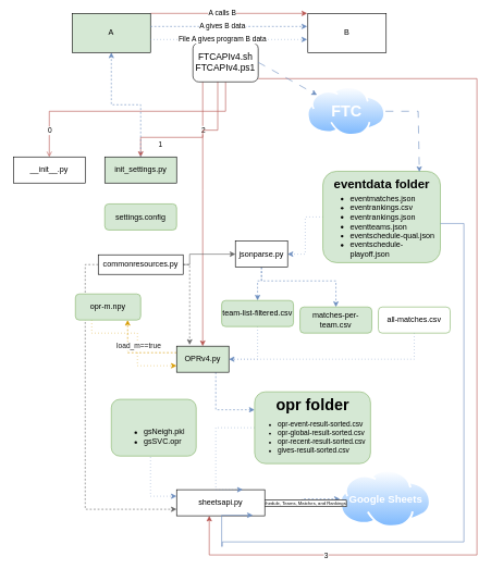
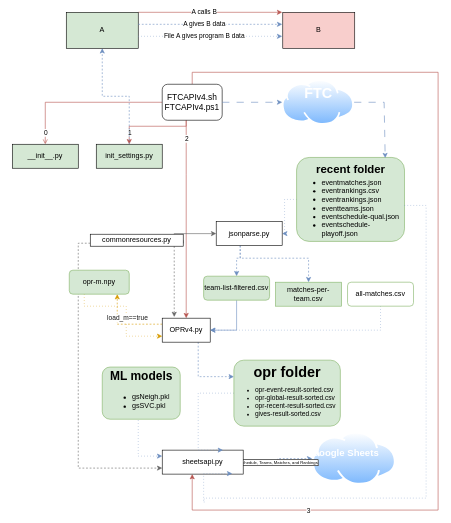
  <mxCell id="0" />
  <mxCell id="1" parent="0" />
  <mxCell id="2" value="" style="image;aspect=fixed;perimeter=ellipsePerimeter;html=1;align=center;shadow=0;dashed=0;spacingTop=3;image=img/lib/active_directory/internet_cloud.svg;" parent="1" vertex="1"><mxGeometry x="470" y="132.2" width="120" height="75.6" as="geometry" /></mxCell>
- <mxCell id="3" value="FTC" style="text;html=1;fontSize=24;fontStyle=1;verticalAlign=middle;align=center;fillColor=none;fontColor=#FFFFFF;" parent="1" vertex="1"><mxGeometry x="480" y="150" width="100" height="40" as="geometry" /></mxCell>
+ <mxCell id="3" value="FTC" style="text;html=1;fontSize=24;fontStyle=1;verticalAlign=middle;align=center;fillColor=none;fontColor=#FFFFFF;" parent="1" vertex="1"><mxGeometry x="480" y="135" width="100" height="40" as="geometry" /></mxCell>
  <mxCell id="4" style="edgeStyle=orthogonalEdgeStyle;rounded=0;orthogonalLoop=1;jettySize=auto;html=1;entryX=0.5;entryY=0;entryDx=0;entryDy=0;fillColor=#f8cecc;strokeColor=#b85450;" parent="1" source="12" target="15" edge="1"><mxGeometry relative="1" as="geometry"><Array as="points"><mxPoint x="310" y="290" /><mxPoint x="310" y="290" /></Array></mxGeometry></mxCell>
  <mxCell id="5" value="2" style="edgeLabel;html=1;align=center;verticalAlign=middle;resizable=0;points=[];" parent="4" vertex="1" connectable="0"><mxGeometry x="0.136" y="-3" relative="1" as="geometry"><mxPoint x="3" y="-157" as="offset" /></mxGeometry></mxCell>
  <mxCell id="6" style="edgeStyle=orthogonalEdgeStyle;rounded=0;orthogonalLoop=1;jettySize=auto;html=1;fillColor=#f8cecc;strokeColor=#b85450;" parent="1" source="12" target="24" edge="1"><mxGeometry relative="1" as="geometry"><Array as="points"><mxPoint x="320" y="120" /><mxPoint x="730" y="120" /><mxPoint x="730" y="850" /><mxPoint x="320" y="850" /></Array></mxGeometry></mxCell>
  <mxCell id="7" value="3" style="edgeLabel;html=1;align=center;verticalAlign=middle;resizable=0;points=[];" parent="6" vertex="1" connectable="0"><mxGeometry x="0.69" relative="1" as="geometry"><mxPoint as="offset" /></mxGeometry></mxCell>
  <mxCell id="8" style="edgeStyle=orthogonalEdgeStyle;rounded=0;orthogonalLoop=1;jettySize=auto;html=1;entryX=0.5;entryY=0;entryDx=0;entryDy=0;exitX=0.38;exitY=0.978;exitDx=0;exitDy=0;exitPerimeter=0;fillColor=#f8cecc;strokeColor=#b85450;" parent="1" source="12" target="40" edge="1"><mxGeometry relative="1" as="geometry"><Array as="points"><mxPoint x="310" y="199" /><mxPoint x="310" y="210" /><mxPoint x="215" y="210" /></Array></mxGeometry></mxCell>
  <mxCell id="9" value="1" style="edgeLabel;html=1;align=center;verticalAlign=middle;resizable=0;points=[];" parent="8" vertex="1" connectable="0"><mxGeometry x="0.404" y="3" relative="1" as="geometry"><mxPoint x="-11" y="7" as="offset" /></mxGeometry></mxCell>
  <mxCell id="10" style="edgeStyle=orthogonalEdgeStyle;rounded=0;orthogonalLoop=1;jettySize=auto;html=1;entryX=0.5;entryY=0;entryDx=0;entryDy=0;fillColor=#f8cecc;strokeColor=#b85450;endArrow=open;" edge="1" parent="1" source="12" target="62"><mxGeometry relative="1" as="geometry"><Array as="points"><mxPoint x="75" y="170" /></Array></mxGeometry></mxCell>
  <mxCell id="11" value="0" style="edgeLabel;html=1;align=center;verticalAlign=middle;resizable=0;points=[];" vertex="1" connectable="0" parent="10"><mxGeometry x="0.639" y="1" relative="1" as="geometry"><mxPoint x="-1" y="28" as="offset" /></mxGeometry></mxCell>
- <mxCell id="12" value="FTCAPIv4.sh&lt;div style=&quot;font-size: 14px;&quot;&gt;FTCAPIv4.ps1&lt;/div&gt;" style="rounded=1;whiteSpace=wrap;html=1;glass=0;shadow=0;fontSize=14;labelBorderColor=none;textShadow=0;" parent="1" vertex="1"><mxGeometry x="295" y="65" width="100" height="60" as="geometry" /></mxCell>
+ <mxCell id="12" value="FTCAPIv4.sh&lt;div style=&quot;font-size: 14px;&quot;&gt;FTCAPIv4.ps1&lt;/div&gt;" style="rounded=1;whiteSpace=wrap;html=1;glass=0;shadow=0;fontSize=14;labelBorderColor=none;textShadow=0;" parent="1" vertex="1"><mxGeometry x="270" y="140" width="100" height="60" as="geometry" /></mxCell>
  <mxCell id="13" style="edgeStyle=orthogonalEdgeStyle;rounded=0;orthogonalLoop=1;jettySize=auto;html=1;dashed=1;exitX=0.75;exitY=1;exitDx=0;exitDy=0;fillColor=#dae8fc;strokeColor=#6c8ebf;entryX=0;entryY=0.25;entryDx=0;entryDy=0;" parent="1" source="15" target="37" edge="1"><mxGeometry relative="1" as="geometry"><mxPoint x="470" y="630" as="targetPoint" /><Array as="points"><mxPoint x="330" y="628" /></Array></mxGeometry></mxCell>
  <mxCell id="14" style="edgeStyle=orthogonalEdgeStyle;rounded=0;orthogonalLoop=1;jettySize=auto;html=1;entryX=0.8;entryY=1;entryDx=0;entryDy=0;fillColor=#ffe6cc;strokeColor=#d79b00;dashed=1;entryPerimeter=0;exitX=0;exitY=0.25;exitDx=0;exitDy=0;" parent="1" source="15" target="47" edge="1"><mxGeometry relative="1" as="geometry" /></mxCell>
- <mxCell id="15" value="OPRv4.py" style="rounded=0;whiteSpace=wrap;html=1;fillColor=#d5e8d4;" parent="1" vertex="1"><mxGeometry x="270" y="530" width="80" height="40" as="geometry" /></mxCell>
+ <mxCell id="15" value="OPRv4.py" style="rounded=0;whiteSpace=wrap;html=1;" parent="1" vertex="1"><mxGeometry x="270" y="530" width="80" height="40" as="geometry" /></mxCell>
  <mxCell id="16" value="" style="endArrow=classic;html=1;rounded=0;exitX=1;exitY=0.5;exitDx=0;exitDy=0;dashed=1;dashPattern=12 12;fillColor=#dae8fc;strokeColor=#6c8ebf;" parent="1" source="12" target="2" edge="1"><mxGeometry width="50" height="50" relative="1" as="geometry"><mxPoint x="-120" y="570" as="sourcePoint" /><mxPoint x="160" y="400" as="targetPoint" /><Array as="points" /></mxGeometry></mxCell>
  <mxCell id="17" style="edgeStyle=orthogonalEdgeStyle;rounded=0;orthogonalLoop=1;jettySize=auto;html=1;entryX=1;entryY=0.5;entryDx=0;entryDy=0;dashed=1;fillColor=#dae8fc;strokeColor=#6c8ebf;dashPattern=1 4;" parent="1" source="18" target="33" edge="1"><mxGeometry relative="1" as="geometry" /></mxCell>
  <mxCell id="18" value="" style="rounded=1;whiteSpace=wrap;html=1;fillColor=#d5e8d4;strokeColor=#82b366;" parent="1" vertex="1"><mxGeometry x="494" y="262" width="180" height="140" as="geometry" /></mxCell>
  <mxCell id="19" value="" style="endArrow=classic;html=1;rounded=0;entryX=0.821;entryY=0.007;entryDx=0;entryDy=0;dashed=1;dashPattern=12 12;exitX=1;exitY=0.5;exitDx=0;exitDy=0;entryPerimeter=0;fillColor=#dae8fc;strokeColor=#6c8ebf;" parent="1" source="2" target="18" edge="1"><mxGeometry width="50" height="50" relative="1" as="geometry"><mxPoint x="-60" y="350" as="sourcePoint" /><mxPoint x="-160" y="420" as="targetPoint" /><Array as="points"><mxPoint x="640" y="170" /></Array></mxGeometry></mxCell>
  <mxCell id="20" value="" style="image;aspect=fixed;perimeter=ellipsePerimeter;html=1;align=center;shadow=0;dashed=0;spacingTop=3;image=img/lib/active_directory/internet_cloud.svg;" parent="1" vertex="1"><mxGeometry x="520" y="720" width="140" height="88.2" as="geometry" /></mxCell>
- <mxCell id="21" value="Google Sheets" style="text;html=1;fontSize=16;fontStyle=1;verticalAlign=middle;align=center;fillColor=none;fontColor=#FFFFFF;" parent="1" vertex="1"><mxGeometry x="540" y="749.1" width="100" height="30" as="geometry" /></mxCell>
+ <mxCell id="21" value="Google Sheets" style="text;html=1;fontSize=16;fontStyle=1;verticalAlign=middle;align=center;fillColor=none;fontColor=#FFFFFF;" parent="1" vertex="1"><mxGeometry x="525" y="739.1" width="100" height="30" as="geometry" /></mxCell>
  <mxCell id="22" style="edgeStyle=orthogonalEdgeStyle;rounded=0;orthogonalLoop=1;jettySize=auto;html=1;fillColor=#dae8fc;strokeColor=#6c8ebf;dashed=1;" parent="1" source="24" target="20" edge="1"><mxGeometry relative="1" as="geometry" /></mxCell>
  <mxCell id="23" value="Schedule, Teams, Matches, and Rankings" style="edgeLabel;html=1;align=center;verticalAlign=middle;resizable=0;points=[];labelBorderColor=default;textShadow=0;spacingLeft=0;spacingRight=0;fontSize=7;spacing=3;" parent="22" vertex="1" connectable="0"><mxGeometry x="-0.075" y="-1" relative="1" as="geometry"><mxPoint x="2" y="-1" as="offset" /></mxGeometry></mxCell>
  <mxCell id="24" value="sheetsapi.py" style="rounded=0;whiteSpace=wrap;html=1;" parent="1" vertex="1"><mxGeometry x="270" y="750" width="135" height="40" as="geometry" /></mxCell>
  <mxCell id="25" style="edgeStyle=orthogonalEdgeStyle;rounded=0;orthogonalLoop=1;jettySize=auto;html=1;strokeColor=#666666;dashed=1;entryX=0;entryY=0.75;entryDx=0;entryDy=0;" parent="1" source="28" target="24" edge="1"><mxGeometry relative="1" as="geometry"><mxPoint x="220" y="800" as="targetPoint" /><Array as="points"><mxPoint x="130" y="405" /><mxPoint x="130" y="780" /></Array></mxGeometry></mxCell>
  <mxCell id="26" style="edgeStyle=orthogonalEdgeStyle;rounded=0;orthogonalLoop=1;jettySize=auto;html=1;strokeColor=#666666;dashed=1;" parent="1" source="28" edge="1"><mxGeometry relative="1" as="geometry"><mxPoint x="290" y="528" as="targetPoint" /><Array as="points"><mxPoint x="290" y="405" /><mxPoint x="290" y="528" /></Array></mxGeometry></mxCell>
  <mxCell id="27" style="edgeStyle=orthogonalEdgeStyle;rounded=0;orthogonalLoop=1;jettySize=auto;html=1;entryX=0;entryY=0.5;entryDx=0;entryDy=0;dashed=0;fillColor=#f5f5f5;strokeColor=#666666;exitX=1;exitY=0.5;exitDx=0;exitDy=0;" parent="1" source="28" target="33" edge="1"><mxGeometry relative="1" as="geometry"><Array as="points"><mxPoint x="290" y="405" /><mxPoint x="290" y="389" /></Array></mxGeometry></mxCell>
- <mxCell id="28" value="commonresources.py" style="rounded=0;whiteSpace=wrap;html=1;" parent="1" vertex="1"><mxGeometry x="150" y="390" width="130" height="30" as="geometry" /></mxCell>
- <mxCell id="29" style="edgeStyle=orthogonalEdgeStyle;rounded=0;orthogonalLoop=1;jettySize=auto;html=1;dashed=1;entryX=1;entryY=0.5;entryDx=0;entryDy=0;fillColor=#dae8fc;strokeColor=#6c8ebf;dashPattern=1 4;endArrow=none;" parent="1" source="30" target="15" edge="1"><mxGeometry relative="1" as="geometry"><mxPoint x="340" y="570" as="targetPoint" /><Array as="points"><mxPoint x="634" y="550" /></Array></mxGeometry></mxCell>
+ <mxCell id="28" value="commonresources.py" style="rounded=0;whiteSpace=wrap;html=1;" parent="1" vertex="1"><mxGeometry x="150" y="390" width="155" height="20" as="geometry" /></mxCell>
+ <mxCell id="29" style="edgeStyle=orthogonalEdgeStyle;rounded=0;orthogonalLoop=1;jettySize=auto;html=1;dashed=1;entryX=1;entryY=0.5;entryDx=0;entryDy=0;fillColor=#dae8fc;strokeColor=#6c8ebf;dashPattern=1 4;" parent="1" source="30" target="15" edge="1"><mxGeometry relative="1" as="geometry"><mxPoint x="340" y="570" as="targetPoint" /><Array as="points"><mxPoint x="634" y="550" /></Array></mxGeometry></mxCell>
  <mxCell id="30" value="all-matches.csv" style="rounded=1;whiteSpace=wrap;html=1;fillColor=#ffffff;strokeColor=#82b366;" parent="1" vertex="1"><mxGeometry x="579" y="470" width="110" height="40" as="geometry" /></mxCell>
  <mxCell id="31" style="edgeStyle=orthogonalEdgeStyle;rounded=0;orthogonalLoop=1;jettySize=auto;html=1;entryX=0.5;entryY=0;entryDx=0;entryDy=0;dashed=1;fillColor=#dae8fc;strokeColor=#6c8ebf;" parent="1" source="33" target="35" edge="1"><mxGeometry relative="1" as="geometry"><Array as="points"><mxPoint x="400" y="430" /><mxPoint x="394" y="430" /></Array></mxGeometry></mxCell>
  <mxCell id="32" style="edgeStyle=orthogonalEdgeStyle;rounded=0;orthogonalLoop=1;jettySize=auto;html=1;entryX=0.5;entryY=0;entryDx=0;entryDy=0;dashed=1;fillColor=#dae8fc;strokeColor=#6c8ebf;" parent="1" source="33" target="44" edge="1"><mxGeometry relative="1" as="geometry"><Array as="points"><mxPoint x="400" y="430" /><mxPoint x="514" y="430" /></Array></mxGeometry></mxCell>
- <mxCell id="33" value="jsonparse.py" style="rounded=0;whiteSpace=wrap;html=1;" parent="1" vertex="1"><mxGeometry x="360" y="369" width="80" height="40" as="geometry" /></mxCell>
- <mxCell id="34" style="edgeStyle=orthogonalEdgeStyle;rounded=0;orthogonalLoop=1;jettySize=auto;html=1;dashed=1;entryX=1;entryY=0.5;entryDx=0;entryDy=0;fillColor=#dae8fc;strokeColor=#6c8ebf;dashPattern=1 4;" parent="1" source="35" target="15" edge="1"><mxGeometry relative="1" as="geometry"><mxPoint x="340" y="570" as="targetPoint" /><Array as="points"><mxPoint x="394" y="550" /></Array></mxGeometry></mxCell>
+ <mxCell id="33" value="jsonparse.py" style="rounded=0;whiteSpace=wrap;html=1;" parent="1" vertex="1"><mxGeometry x="360" y="369" width="110" height="40" as="geometry" /></mxCell>
+ <mxCell id="34" style="edgeStyle=orthogonalEdgeStyle;rounded=0;orthogonalLoop=1;jettySize=auto;html=1;dashed=0;entryX=1;entryY=0.5;entryDx=0;entryDy=0;fillColor=#dae8fc;strokeColor=#6c8ebf;dashPattern=1 4;" parent="1" source="35" target="15" edge="1"><mxGeometry relative="1" as="geometry"><mxPoint x="340" y="570" as="targetPoint" /><Array as="points"><mxPoint x="394" y="550" /></Array></mxGeometry></mxCell>
  <mxCell id="35" value="team-list-filtered.csv" style="rounded=1;whiteSpace=wrap;html=1;fillColor=#d5e8d4;strokeColor=#82b366;" parent="1" vertex="1"><mxGeometry x="339" y="460" width="110" height="40" as="geometry" /></mxCell>
  <mxCell id="36" style="edgeStyle=orthogonalEdgeStyle;rounded=0;orthogonalLoop=1;jettySize=auto;html=1;entryX=0.75;entryY=0;entryDx=0;entryDy=0;dashed=1;fillColor=#dae8fc;strokeColor=#6c8ebf;dashPattern=1 4;" parent="1" source="37" target="24" edge="1"><mxGeometry relative="1" as="geometry"><Array as="points"><mxPoint x="330" y="655" /></Array></mxGeometry></mxCell>
  <mxCell id="37" value="" style="rounded=1;whiteSpace=wrap;html=1;fillColor=#d5e8d4;strokeColor=#82b366;" parent="1" vertex="1"><mxGeometry x="389.5" y="600" width="177.5" height="110" as="geometry" /></mxCell>
- <mxCell id="38" value="settings.config" style="rounded=1;whiteSpace=wrap;html=1;fillColor=#d5e8d4;strokeColor=#82b366;" parent="1" vertex="1"><mxGeometry x="160" y="312" width="110" height="40" as="geometry" /></mxCell>
  <mxCell id="39" style="edgeStyle=orthogonalEdgeStyle;rounded=0;orthogonalLoop=1;jettySize=auto;html=1;dashed=1;fillColor=#dae8fc;strokeColor=#6c8ebf;" parent="1" source="40" target="56" edge="1"><mxGeometry relative="1" as="geometry" /></mxCell>
  <mxCell id="40" value="init_settings.py" style="rounded=0;whiteSpace=wrap;html=1;fillColor=#d5e8d4;" parent="1" vertex="1"><mxGeometry x="160" width="110" height="40" as="geometry" y="240" /></mxCell>
- <mxCell id="41" style="edgeStyle=orthogonalEdgeStyle;rounded=0;orthogonalLoop=1;jettySize=auto;html=1;dashed=0;fillColor=#dae8fc;strokeColor=#6c8ebf;exitX=1;exitY=0.5;exitDx=0;exitDy=0;dashPattern=1 4;entryX=0.864;entryY=0.978;entryDx=0;entryDy=0;entryPerimeter=0;" parent="1" source="42" target="24" edge="1"><mxGeometry relative="1" as="geometry"><mxPoint x="684" y="360" as="sourcePoint" /><mxPoint x="330" y="840" as="targetPoint" /><Array as="points"><mxPoint x="710" y="342" /><mxPoint x="710" y="830" /><mxPoint x="340" y="830" /><mxPoint x="340" y="837" /><mxPoint x="339" y="837" /></Array></mxGeometry></mxCell>
+ <mxCell id="41" style="edgeStyle=orthogonalEdgeStyle;rounded=0;orthogonalLoop=1;jettySize=auto;html=1;dashed=1;fillColor=#dae8fc;strokeColor=#6c8ebf;exitX=1;exitY=0.5;exitDx=0;exitDy=0;dashPattern=1 4;entryX=0.864;entryY=0.978;entryDx=0;entryDy=0;entryPerimeter=0;" parent="1" source="42" target="24" edge="1"><mxGeometry relative="1" as="geometry"><mxPoint x="684" y="360" as="sourcePoint" /><mxPoint x="330" y="840" as="targetPoint" /><Array as="points"><mxPoint x="710" y="342" /><mxPoint x="710" y="830" /><mxPoint x="340" y="830" /><mxPoint x="340" y="837" /><mxPoint x="339" y="837" /></Array></mxGeometry></mxCell>
  <mxCell id="42" value="&lt;ul&gt;&lt;li&gt;eventmatches.json&lt;/li&gt;&lt;li&gt;eventrankings.csv&lt;/li&gt;&lt;li&gt;eventrankings.json&lt;/li&gt;&lt;li&gt;eventteams.json&lt;/li&gt;&lt;li&gt;eventschedule-qual.json&lt;/li&gt;&lt;li&gt;eventschedule-playoff.json&lt;/li&gt;&lt;/ul&gt;" style="text;strokeColor=none;fillColor=none;html=1;whiteSpace=wrap;verticalAlign=middle;overflow=hidden;labelPosition=center;verticalLabelPosition=middle;align=left;" parent="1" vertex="1"><mxGeometry x="494" y="282" width="180" height="120" as="geometry" /></mxCell>
- <mxCell id="43" value="eventdata folder" style="text;strokeColor=none;fillColor=none;html=1;fontSize=19;fontStyle=1;verticalAlign=middle;align=center;" parent="1" vertex="1"><mxGeometry x="534" y="262" width="100" height="40" as="geometry" /></mxCell>
- <mxCell id="44" value="matches-per-team.csv" style="rounded=1;whiteSpace=wrap;html=1;fillColor=#d5e8d4;strokeColor=#82b366;" parent="1" vertex="1"><mxGeometry x="459" y="470" width="110" height="40" as="geometry" /></mxCell>
+ <mxCell id="43" value="recent folder" style="text;strokeColor=none;fillColor=none;html=1;fontSize=19;fontStyle=1;verticalAlign=middle;align=center;" parent="1" vertex="1"><mxGeometry x="534" y="262" width="100" height="40" as="geometry" /></mxCell>
+ <mxCell id="44" value="matches-per-team.csv" style="whiteSpace=wrap;html=1;fillColor=#d5e8d4;strokeColor=#82b366;rounded=0;" parent="1" vertex="1"><mxGeometry x="459" y="470" width="110" height="40" as="geometry" /></mxCell>
  <mxCell id="45" style="edgeStyle=orthogonalEdgeStyle;rounded=0;orthogonalLoop=1;jettySize=auto;html=1;entryX=0;entryY=0.75;entryDx=0;entryDy=0;exitX=0.25;exitY=1;exitDx=0;exitDy=0;fillColor=#ffe6cc;strokeColor=#d79b00;dashed=1;dashPattern=1 4;" parent="1" source="47" target="15" edge="1"><mxGeometry relative="1" as="geometry"><Array as="points"><mxPoint x="210" y="510" /><mxPoint x="210" y="560" /></Array></mxGeometry></mxCell>
  <mxCell id="46" value="load_m==true" style="edgeLabel;html=1;align=center;verticalAlign=middle;resizable=0;points=[];fontColor=#1A1A1A;" parent="45" vertex="1" connectable="0"><mxGeometry x="-0.069" y="-1" relative="1" as="geometry"><mxPoint x="2" y="16" as="offset" /></mxGeometry></mxCell>
  <mxCell id="47" value="opr-m.npy" style="rounded=1;whiteSpace=wrap;html=1;fillColor=#d5e8d4;strokeColor=#82b366;" parent="1" vertex="1"><mxGeometry x="115" y="450" width="100" height="40" as="geometry" /></mxCell>
  <mxCell id="48" value="&lt;ul style=&quot;font-size: 11px;&quot;&gt;&lt;li style=&quot;font-size: 11px;&quot;&gt;opr-event-result-sorted.csv&lt;/li&gt;&lt;li style=&quot;font-size: 11px;&quot;&gt;opr-global-result-sorted.csv&lt;/li&gt;&lt;li style=&quot;font-size: 11px;&quot;&gt;opr-recent-result-sorted.csv&lt;/li&gt;&lt;li style=&quot;font-size: 11px;&quot;&gt;gives-result-sorted.csv&lt;/li&gt;&lt;/ul&gt;" style="text;strokeColor=none;fillColor=none;html=1;whiteSpace=wrap;verticalAlign=middle;overflow=hidden;fontSize=11;" parent="1" vertex="1"><mxGeometry x="383.25" y="630" width="190" height="80" as="geometry" /></mxCell>
  <mxCell id="49" value="opr folder" style="text;strokeColor=none;fillColor=none;html=1;fontSize=24;fontStyle=1;verticalAlign=middle;align=center;" parent="1" vertex="1"><mxGeometry x="428.25" y="600" width="100" height="40" as="geometry" /></mxCell>
  <mxCell id="50" style="edgeStyle=orthogonalEdgeStyle;rounded=0;orthogonalLoop=1;jettySize=auto;html=1;entryX=0;entryY=0.25;entryDx=0;entryDy=0;dashed=1;fillColor=#dae8fc;strokeColor=#6c8ebf;dashPattern=1 4;" parent="1" target="24" edge="1"><mxGeometry relative="1" as="geometry"><mxPoint x="230" y="700" as="sourcePoint" /><Array as="points"><mxPoint x="230" y="730" /><mxPoint x="230" y="808" /></Array></mxGeometry></mxCell>
  <mxCell id="51" value="" style="rounded=1;whiteSpace=wrap;html=1;fillColor=#d5e8d4;strokeColor=#82b366;" parent="1" vertex="1"><mxGeometry x="170" y="611.5" width="130" height="87" as="geometry" /></mxCell>
- <mxCell id="53" value="&lt;ul&gt;&lt;li&gt;gsNeigh.pkl&lt;/li&gt;&lt;li&gt;gsSVC.opr&lt;/li&gt;&lt;/ul&gt;" style="text;strokeColor=none;fillColor=none;html=1;whiteSpace=wrap;verticalAlign=middle;overflow=hidden;" parent="1" vertex="1"><mxGeometry x="177.5" y="640" width="115" height="58.5" as="geometry" /></mxCell>
+ <mxCell id="52" value="ML models" style="text;strokeColor=none;fillColor=none;html=1;fontSize=20;fontStyle=1;verticalAlign=middle;align=center;" parent="1" vertex="1"><mxGeometry x="185" y="611.5" width="100" height="28.5" as="geometry" /></mxCell>
+ <mxCell id="53" value="&lt;ul&gt;&lt;li&gt;gsNeigh.pkl&lt;/li&gt;&lt;li&gt;gsSVC.pkl&lt;/li&gt;&lt;/ul&gt;" style="text;strokeColor=none;fillColor=none;html=1;whiteSpace=wrap;verticalAlign=middle;overflow=hidden;" parent="1" vertex="1"><mxGeometry x="177.5" y="640" width="115" height="58.5" as="geometry" /></mxCell>
  <mxCell id="54" value="" style="endArrow=classic;html=1;rounded=0;fillColor=#f8cecc;strokeColor=#b85450;" parent="1" edge="1"><mxGeometry width="50" height="50" relative="1" as="geometry"><mxPoint x="230" y="20" as="sourcePoint" /><mxPoint x="470" y="20" as="targetPoint" /></mxGeometry></mxCell>
  <mxCell id="55" value="A calls B" style="edgeLabel;html=1;align=center;verticalAlign=middle;resizable=0;points=[];" parent="54" vertex="1" connectable="0"><mxGeometry x="-0.272" y="1" relative="1" as="geometry"><mxPoint x="22" as="offset" /></mxGeometry></mxCell>
  <mxCell id="56" value="A" style="rounded=0;whiteSpace=wrap;html=1;fillColor=#d5e8d4;" parent="1" vertex="1"><mxGeometry x="110" y="20" width="120" height="60" as="geometry" /></mxCell>
- <mxCell id="57" value="B" style="rounded=0;whiteSpace=wrap;html=1;" parent="1" vertex="1"><mxGeometry x="471" y="20" width="120" height="60" as="geometry" /></mxCell>
+ <mxCell id="57" value="B" style="rounded=0;whiteSpace=wrap;html=1;fillColor=#f8cecc;" parent="1" vertex="1"><mxGeometry x="471" y="20" width="120" height="60" as="geometry" /></mxCell>
  <mxCell id="58" value="" style="endArrow=classic;html=1;rounded=0;dashed=1;fillColor=#dae8fc;strokeColor=#6c8ebf;" parent="1" edge="1"><mxGeometry width="50" height="50" relative="1" as="geometry"><mxPoint x="230" y="40" as="sourcePoint" /><mxPoint x="470" y="40" as="targetPoint" /></mxGeometry></mxCell>
  <mxCell id="59" value="A gives B data" style="edgeLabel;html=1;align=center;verticalAlign=middle;resizable=0;points=[];" parent="58" vertex="1" connectable="0"><mxGeometry x="-0.272" y="1" relative="1" as="geometry"><mxPoint x="22" as="offset" /></mxGeometry></mxCell>
  <mxCell id="60" value="" style="endArrow=classic;html=1;rounded=0;dashed=1;fillColor=#dae8fc;strokeColor=#6c8ebf;dashPattern=1 4;" parent="1" edge="1"><mxGeometry width="50" height="50" relative="1" as="geometry"><mxPoint x="230" y="60" as="sourcePoint" /><mxPoint x="470" y="60" as="targetPoint" /></mxGeometry></mxCell>
  <mxCell id="61" value="File A gives program B data" style="edgeLabel;html=1;align=center;verticalAlign=middle;resizable=0;points=[];" parent="60" vertex="1" connectable="0"><mxGeometry x="-0.272" y="1" relative="1" as="geometry"><mxPoint x="22" as="offset" /></mxGeometry></mxCell>
- <mxCell id="62" value="__init__.py" style="rounded=0;whiteSpace=wrap;html=1;" vertex="1" parent="1"><mxGeometry x="20" width="110" height="40" as="geometry" y="240" /></mxCell>
+ <mxCell id="62" value="__init__.py" style="rounded=0;whiteSpace=wrap;html=1;fillColor=#d5e8d4;" vertex="1" parent="1"><mxGeometry x="20" width="110" height="40" as="geometry" y="240" /></mxCell>
